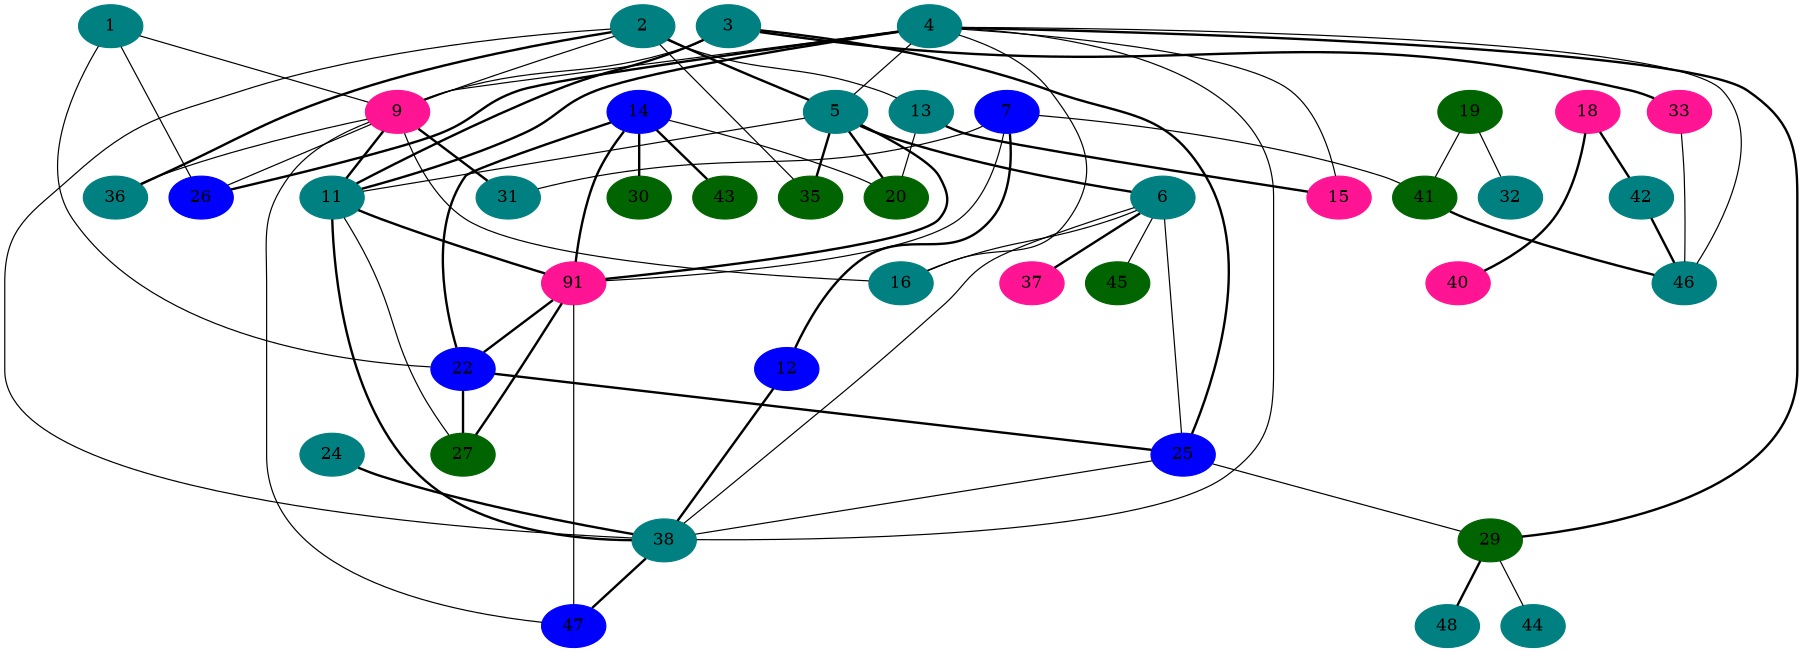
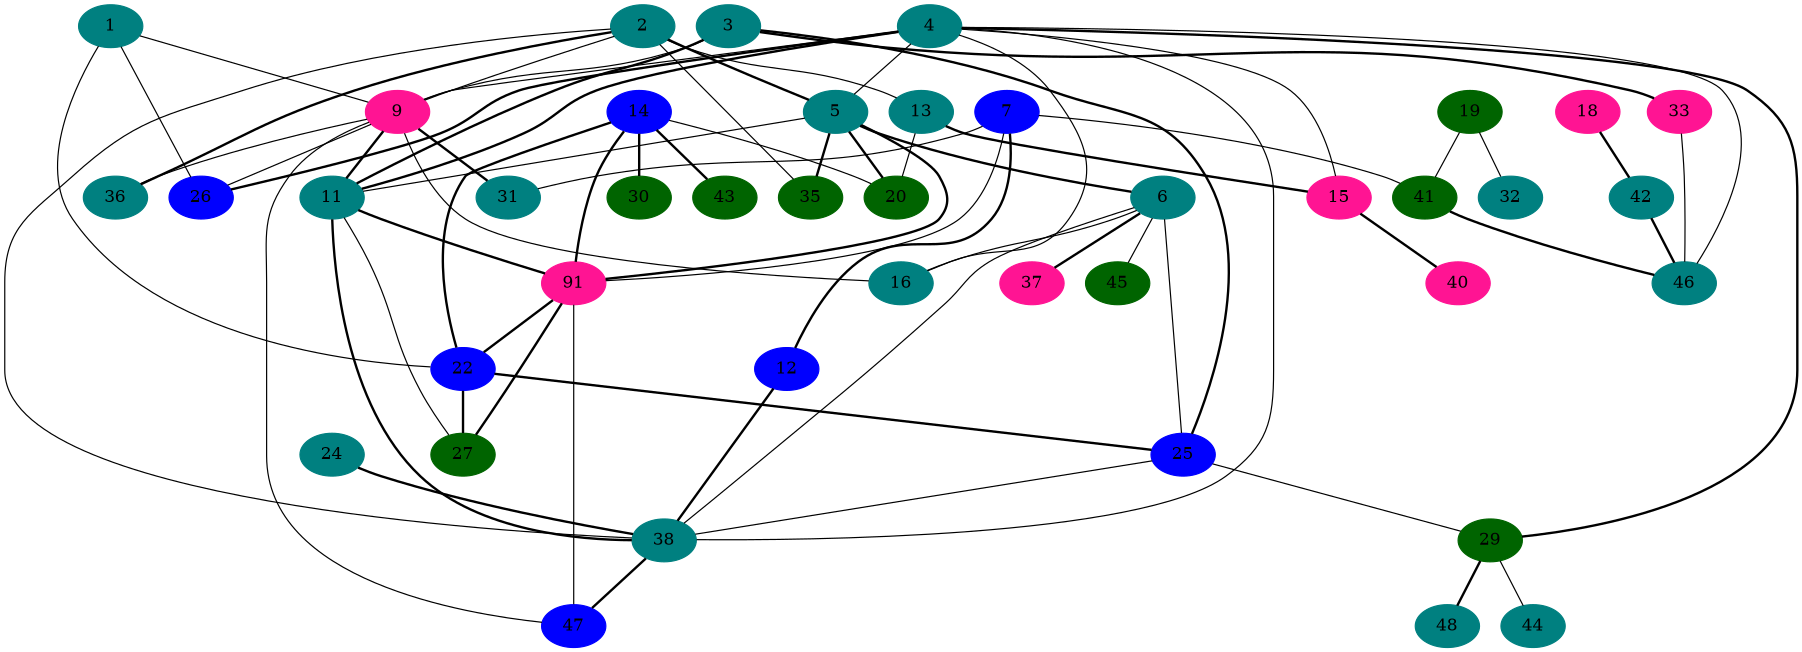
  graph {
    node [color=teal style=filled]
    edge [style=solid weight=1.0]
    9 [color=deeppink]
    1
    22 [color=blue]
    26 [color=blue]
    36
    11
    16
    31
    47 [color=blue]
    25 [color=blue]
    27 [color=darkgreen]
    2
    5
    13
    35 [color=darkgreen]
    38
    6
    20 [color=darkgreen]
    n19 [color=deeppink label=91]
    15 [color=deeppink]
    3
    33 [color=deeppink]
    29 [color=darkgreen]
    46
    4
    44
    48
    37 [color=deeppink]
    45 [color=darkgreen]
    7 [color=blue]
    12 [color=blue]
    41 [color=darkgreen]
    14 [color=blue]
    30 [color=darkgreen]
    43 [color=darkgreen]
    18 [color=deeppink]
    40 [color=deeppink]
    42
    19 [color=darkgreen]
    32
    24
    9 -- 26
    9 -- 36
    9 -- 11 [style=bold]
    9 -- 16
    9 -- 31 [style=bold]
    9 -- 47
    1 -- 9
    1 -- 22 [weight=2.0]
    1 -- 26
    22 -- 25 [style=bold]
    22 -- 27 [style=bold]
    11 -- 27
    11 -- 38 [style=bold]
    11 -- n19 [style=bold]
    25 -- 38
    25 -- 29
    2 -- 9
    2 -- 36 [style=bold]
    2 -- 5 [style=bold weight=2.0]
    2 -- 13
    2 -- 35
    2 -- 38
    5 -- 11
    5 -- 35 [style=bold]
    5 -- 6 [style=bold]
    5 -- 20 [style=bold]
    5 -- n19 [style=bold weight=2.0]
    13 -- 20
    13 -- 15 [style=bold weight=2.0]
    38 -- 47 [style=bold]
    6 -- 16
    6 -- 25
    6 -- 38
    6 -- 37 [style=bold]
    6 -- 45
    n19 -- 22 [style=bold]
    n19 -- 47
    n19 -- 27 [style=bold]
    3 -- 9 [weight=2.0]
    3 -- 11 [style=bold]
    3 -- 25 [style=bold]
    3 -- 33 [style=bold]
    33 -- 46
    29 -- 44
    29 -- 48 [style=bold]
    4 -- 9
    4 -- 26 [style=bold]
    4 -- 11 [style=bold weight=2.0]
    4 -- 16
    4 -- 5
    4 -- 38
    4 -- 15
    4 -- 29 [style=bold]
    4 -- 46
    7 -- 31
    7 -- n19
    7 -- 12 [style=bold]
    7 -- 41
    12 -- 38 [style=bold]
    41 -- 46 [style=bold]
    14 -- 22 [style=bold]
    14 -- 20
    14 -- n19 [style=bold]
    14 -- 30 [style=bold]
    14 -- 43 [style=bold]
-   18 -- 40 [style=bold]
+   15 -- 40 [style=bold]
    18 -- 42 [style=bold]
    42 -- 46 [style=bold]
    19 -- 41
    19 -- 32
    24 -- 38 [style=bold]
  }
